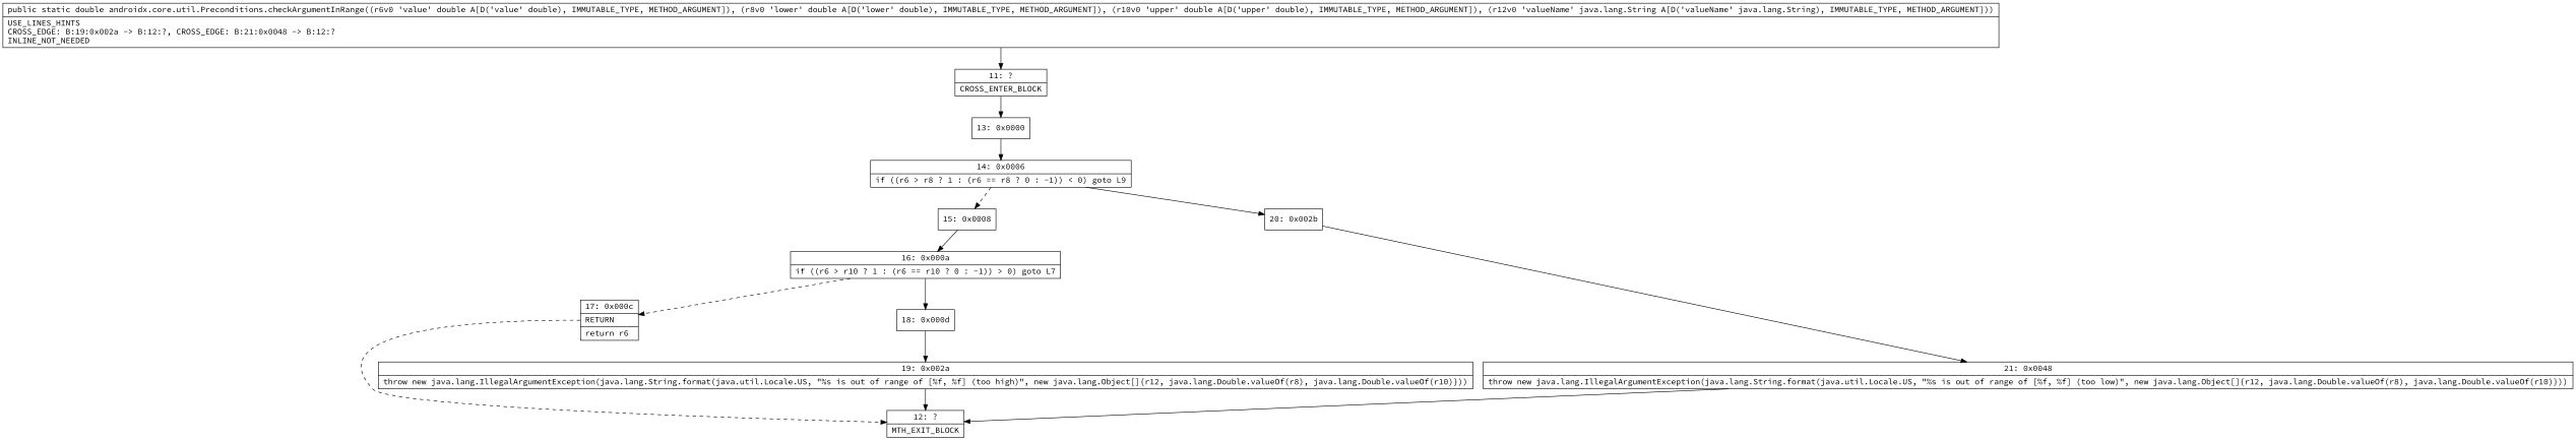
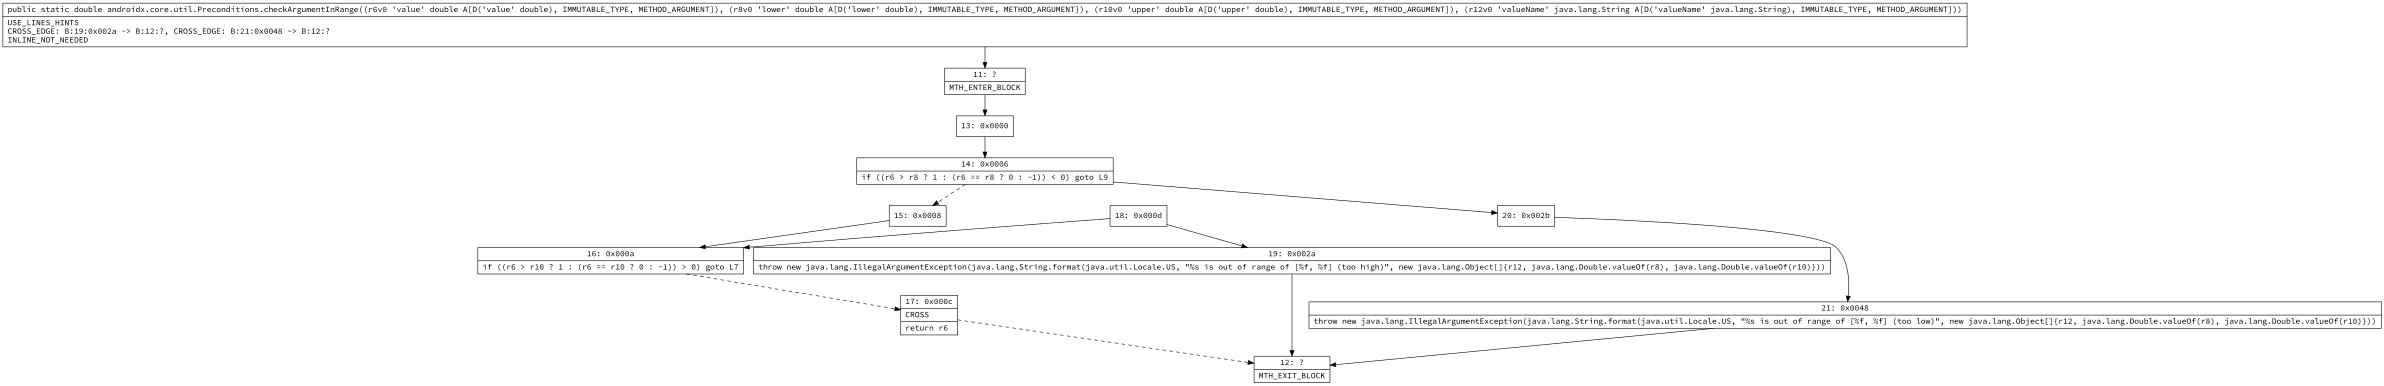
  digraph {
    fontname="Source Code Pro"
    node [fontname="Source Code Pro" shape=record]
    edge [fontname="Source Code Pro"]
-   n1 [label="{11\:\ ?|CROSS_ENTER_BLOCK\l}"]
+   n1 [label="{11\:\ ?|MTH_ENTER_BLOCK\l}"]
    n2 [label="{13\:\ 0x0000}"]
    n3 [label="{14\:\ 0x0006|if ((r6 \> r8 ? 1 : (r6 == r8 ? 0 : \-1)) \< 0) goto L9\l}"]
    n4 [label="{15\:\ 0x0008}"]
    n5 [label="{20\:\ 0x002b}"]
    n6 [label="{16\:\ 0x000a|if ((r6 \> r10 ? 1 : (r6 == r10 ? 0 : \-1)) \> 0) goto L7\l}"]
    n7 [label="{21\:\ 0x0048|throw new java.lang.IllegalArgumentException(java.lang.String.format(java.util.Locale.US, \"%s is out of range of [%f, %f] (too low)\", new java.lang.Object[]\{r12, java.lang.Double.valueOf(r8), java.lang.Double.valueOf(r10)\}))\l}"]
-   n8 [label="{17\:\ 0x000c|RETURN\l|return r6\l}"]
+   n8 [label="{17\:\ 0x000c|CROSS\l|return r6\l}"]
    n9 [label="{18\:\ 0x000d}"]
    n10 [label="{12\:\ ?|MTH_EXIT_BLOCK\l}"]
    n11 [label="{19\:\ 0x002a|throw new java.lang.IllegalArgumentException(java.lang.String.format(java.util.Locale.US, \"%s is out of range of [%f, %f] (too high)\", new java.lang.Object[]\{r12, java.lang.Double.valueOf(r8), java.lang.Double.valueOf(r10)\}))\l}"]
    n12 [label="{public static double androidx.core.util.Preconditions.checkArgumentInRange((r6v0 'value' double A[D('value' double), IMMUTABLE_TYPE, METHOD_ARGUMENT]), (r8v0 'lower' double A[D('lower' double), IMMUTABLE_TYPE, METHOD_ARGUMENT]), (r10v0 'upper' double A[D('upper' double), IMMUTABLE_TYPE, METHOD_ARGUMENT]), (r12v0 'valueName' java.lang.String A[D('valueName' java.lang.String), IMMUTABLE_TYPE, METHOD_ARGUMENT]))  | USE_LINES_HINTS\lCROSS_EDGE: B:19:0x002a \-\> B:12:?, CROSS_EDGE: B:21:0x0048 \-\> B:12:?\lINLINE_NOT_NEEDED\l}"]
    n1 -> n2
    n2 -> n3
    n3 -> n4 [style=dashed]
    n3 -> n5
    n4 -> n6
    n5 -> n7
    n6 -> n8 [style=dashed]
-   n6 -> n9
+   n9 -> n6
    n7 -> n10
    n8 -> n10 [style=dashed]
    n9 -> n11
    n11 -> n10
    n12 -> n1
  }
